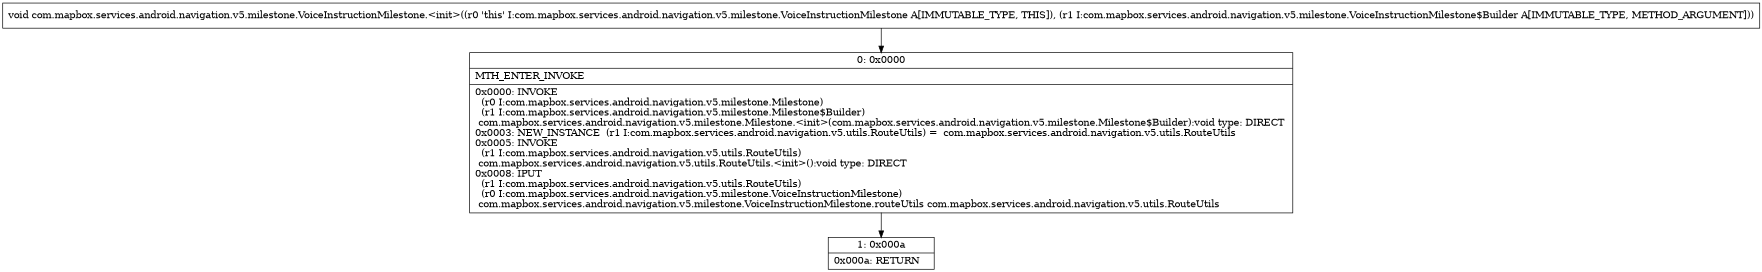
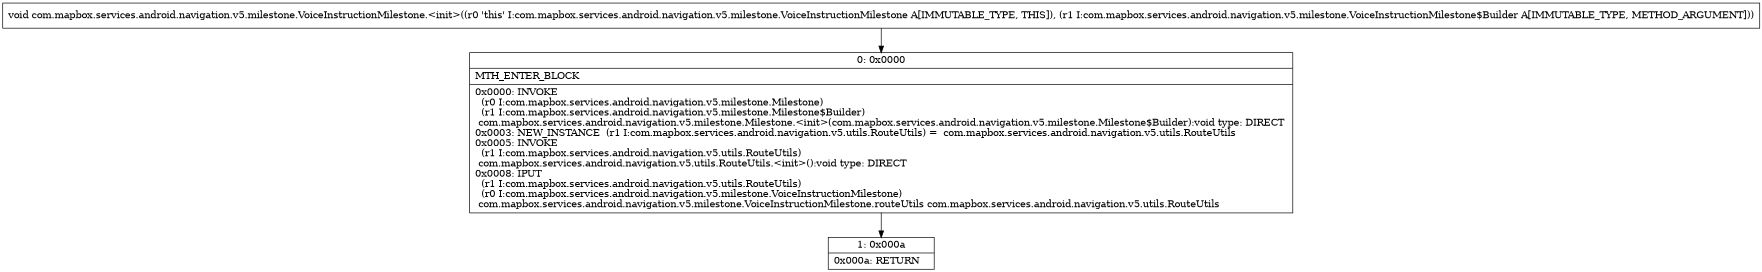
  digraph {
    node [shape=record]
-   n1 [label="{0\:\ 0x0000|MTH_ENTER_INVOKE\l|0x0000: INVOKE  \l  (r0 I:com.mapbox.services.android.navigation.v5.milestone.Milestone)\l  (r1 I:com.mapbox.services.android.navigation.v5.milestone.Milestone$Builder)\l com.mapbox.services.android.navigation.v5.milestone.Milestone.\<init\>(com.mapbox.services.android.navigation.v5.milestone.Milestone$Builder):void type: DIRECT \l0x0003: NEW_INSTANCE  (r1 I:com.mapbox.services.android.navigation.v5.utils.RouteUtils) =  com.mapbox.services.android.navigation.v5.utils.RouteUtils \l0x0005: INVOKE  \l  (r1 I:com.mapbox.services.android.navigation.v5.utils.RouteUtils)\l com.mapbox.services.android.navigation.v5.utils.RouteUtils.\<init\>():void type: DIRECT \l0x0008: IPUT  \l  (r1 I:com.mapbox.services.android.navigation.v5.utils.RouteUtils)\l  (r0 I:com.mapbox.services.android.navigation.v5.milestone.VoiceInstructionMilestone)\l com.mapbox.services.android.navigation.v5.milestone.VoiceInstructionMilestone.routeUtils com.mapbox.services.android.navigation.v5.utils.RouteUtils \l}"]
+   n1 [label="{0\:\ 0x0000|MTH_ENTER_BLOCK\l|0x0000: INVOKE  \l  (r0 I:com.mapbox.services.android.navigation.v5.milestone.Milestone)\l  (r1 I:com.mapbox.services.android.navigation.v5.milestone.Milestone$Builder)\l com.mapbox.services.android.navigation.v5.milestone.Milestone.\<init\>(com.mapbox.services.android.navigation.v5.milestone.Milestone$Builder):void type: DIRECT \l0x0003: NEW_INSTANCE  (r1 I:com.mapbox.services.android.navigation.v5.utils.RouteUtils) =  com.mapbox.services.android.navigation.v5.utils.RouteUtils \l0x0005: INVOKE  \l  (r1 I:com.mapbox.services.android.navigation.v5.utils.RouteUtils)\l com.mapbox.services.android.navigation.v5.utils.RouteUtils.\<init\>():void type: DIRECT \l0x0008: IPUT  \l  (r1 I:com.mapbox.services.android.navigation.v5.utils.RouteUtils)\l  (r0 I:com.mapbox.services.android.navigation.v5.milestone.VoiceInstructionMilestone)\l com.mapbox.services.android.navigation.v5.milestone.VoiceInstructionMilestone.routeUtils com.mapbox.services.android.navigation.v5.utils.RouteUtils \l}"]
    n2 [label="{1\:\ 0x000a|0x000a: RETURN   \l}"]
    n3 [label="{void com.mapbox.services.android.navigation.v5.milestone.VoiceInstructionMilestone.\<init\>((r0 'this' I:com.mapbox.services.android.navigation.v5.milestone.VoiceInstructionMilestone A[IMMUTABLE_TYPE, THIS]), (r1 I:com.mapbox.services.android.navigation.v5.milestone.VoiceInstructionMilestone$Builder A[IMMUTABLE_TYPE, METHOD_ARGUMENT])) }"]
    n1 -> n2
    n3 -> n1
  }
